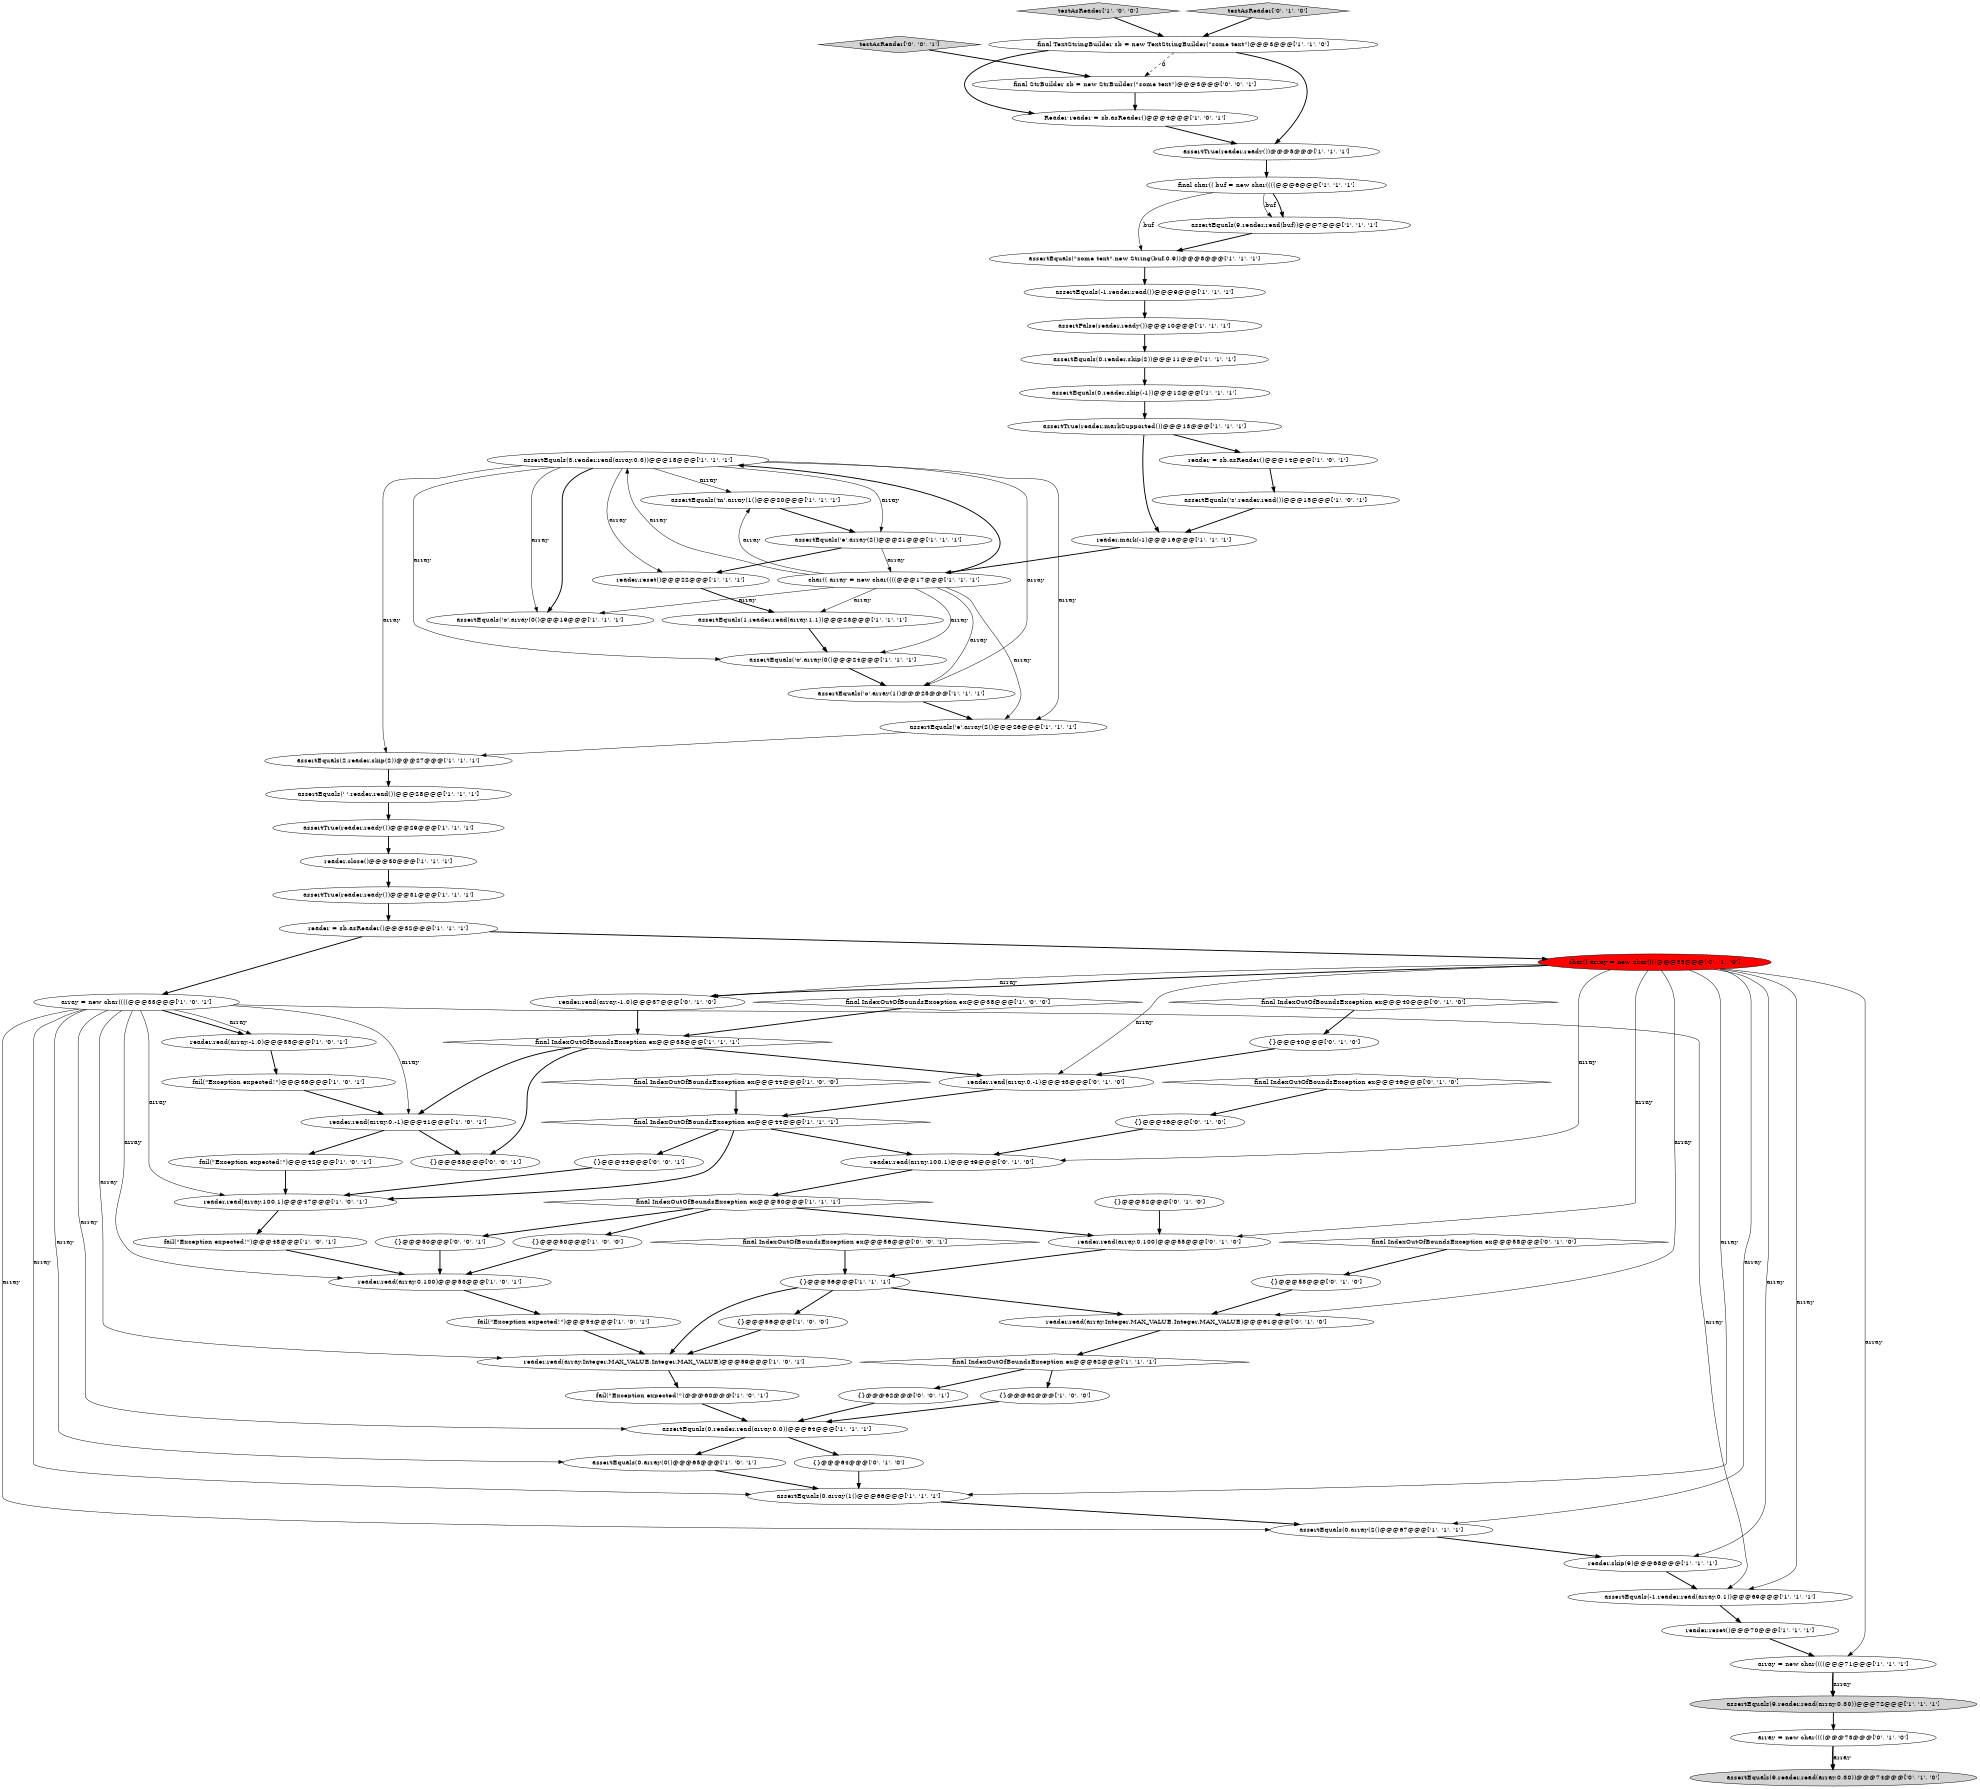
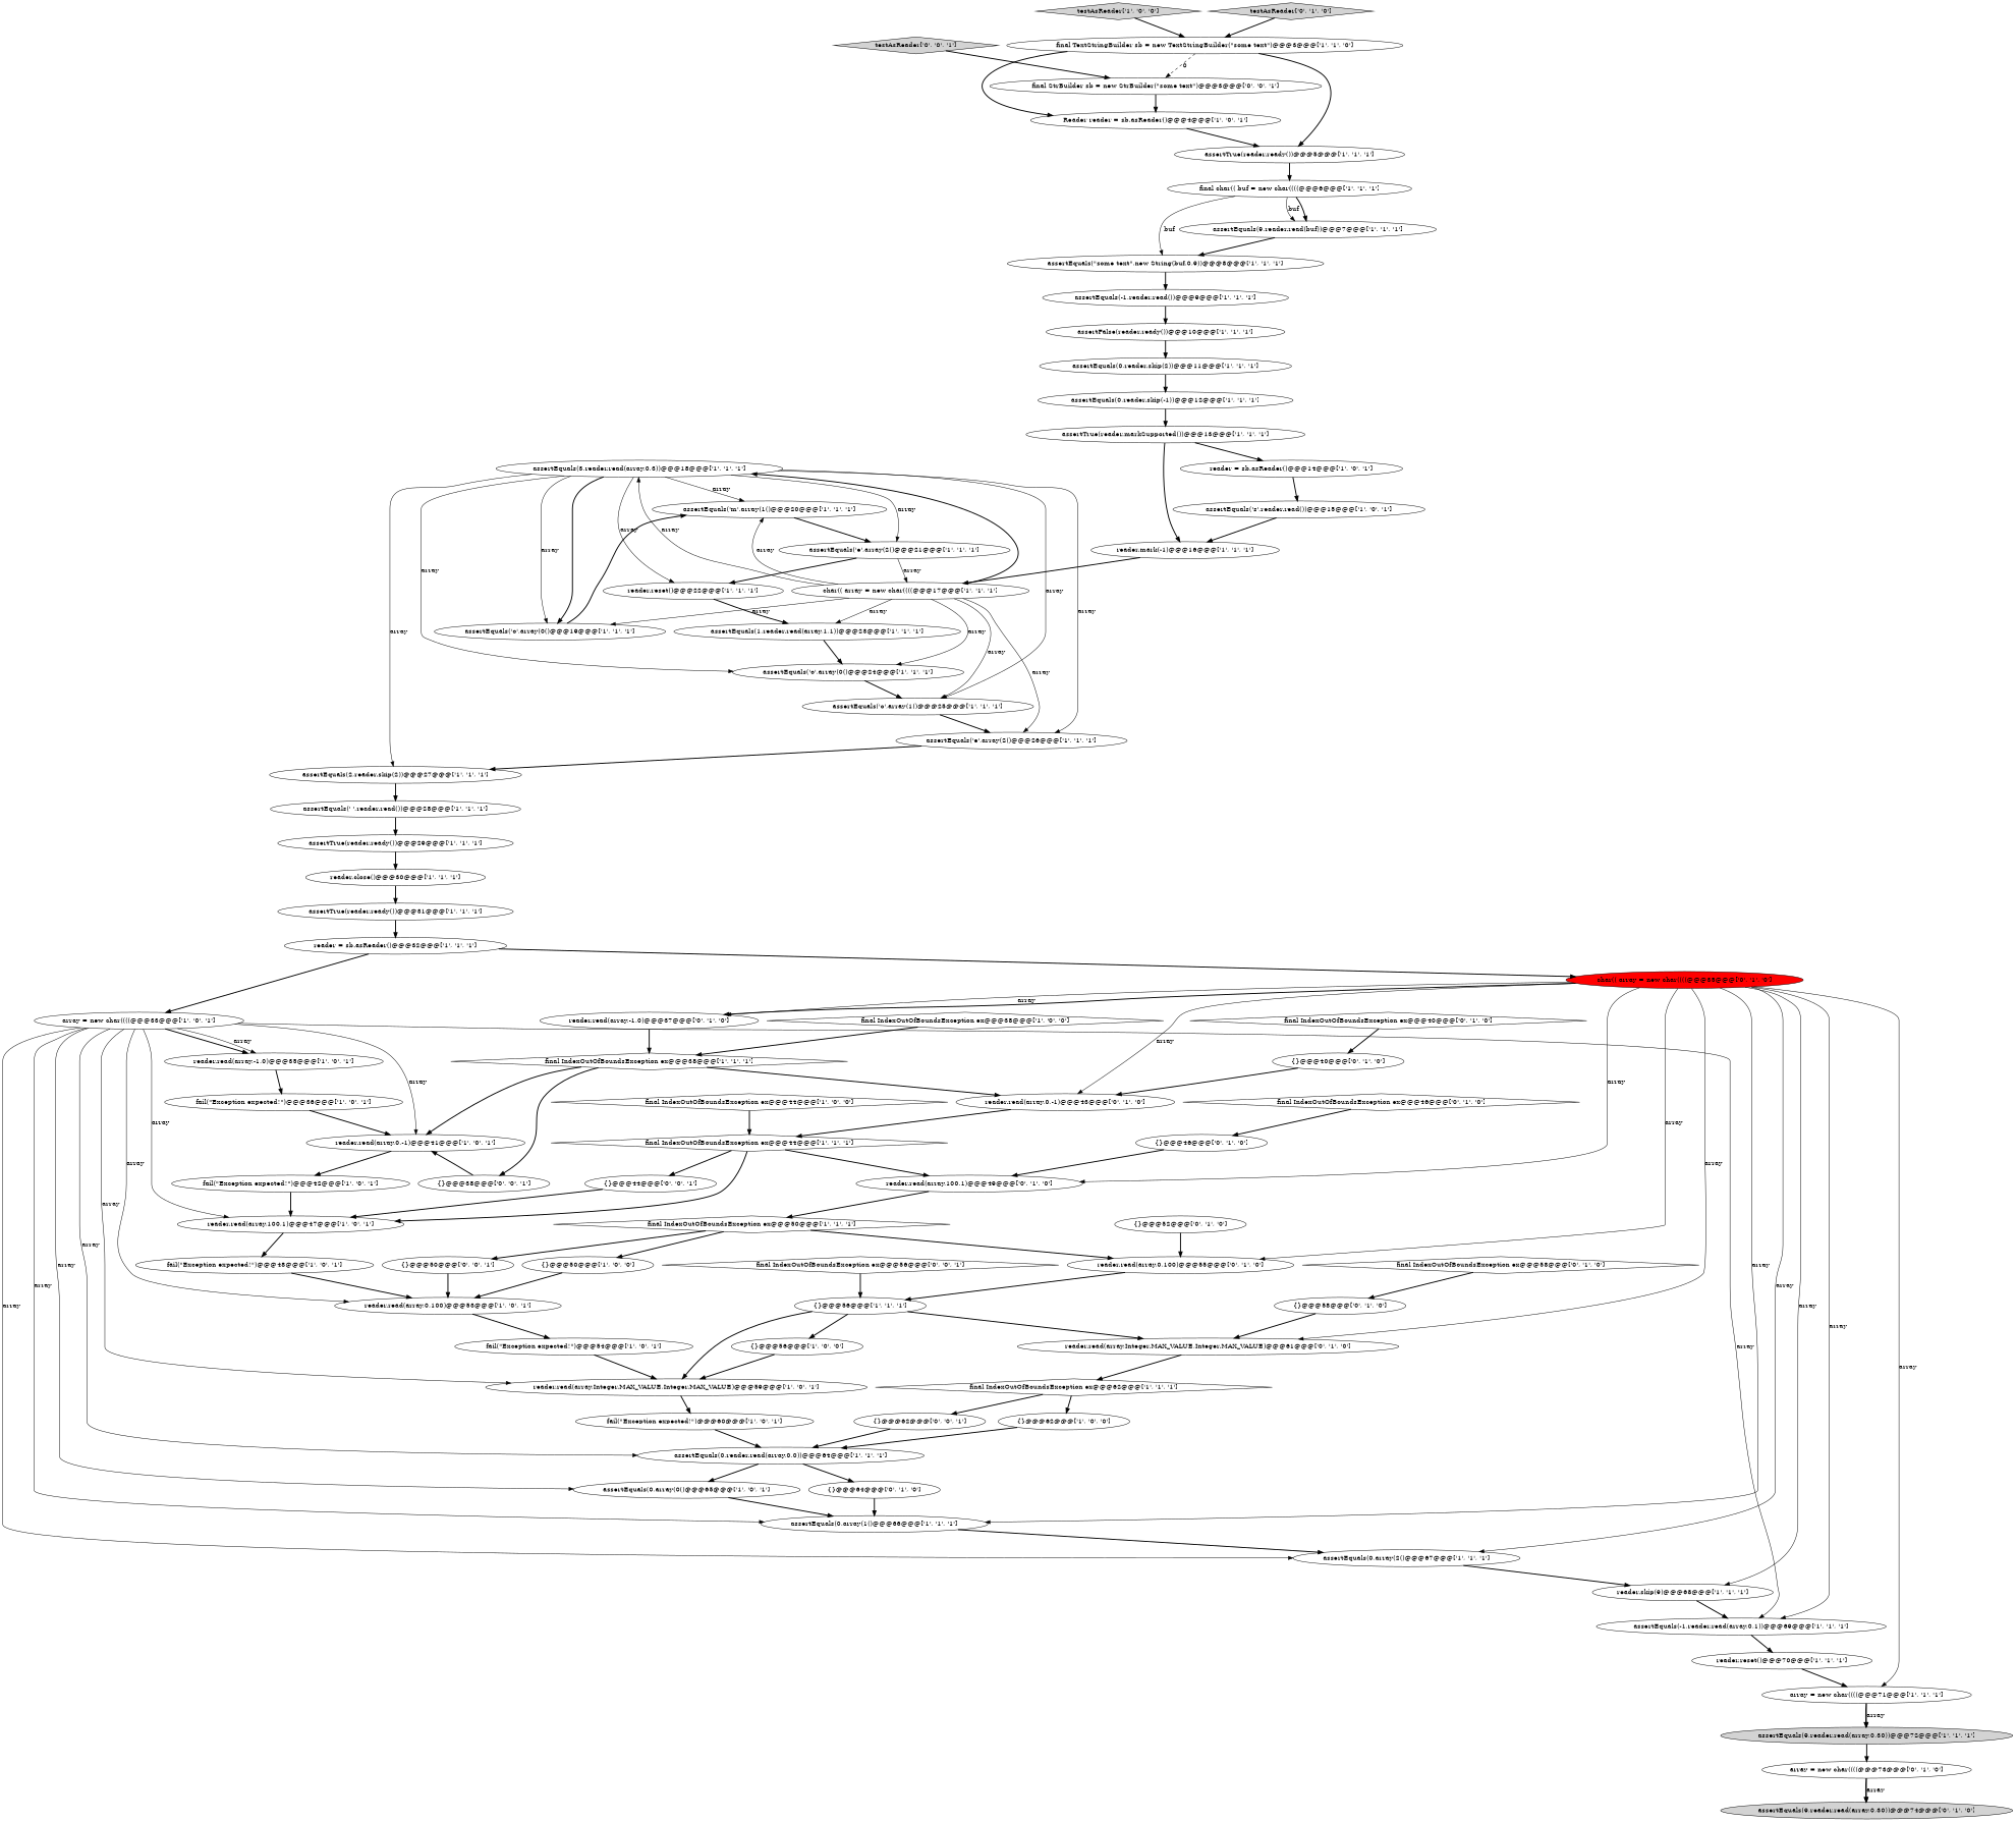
  digraph {
    node [fillcolor=white shape=ellipse style=filled]
    edge [style=bold]
    n1 [label="{}@@@50@@@['1', '0', '0']"]
    n2 [label="reader.read(array,0,100)@@@53@@@['1', '0', '1']"]
    n3 [label="fail(\"Exception expected!\")@@@54@@@['1', '0', '1']"]
    n4 [label="final IndexOutOfBoundsException ex@@@58@@@['0', '1', '0']" shape=diamond]
    n5 [label="{}@@@58@@@['0', '1', '0']"]
    n6 [label="reader.read(array,Integer.MAX_VALUE,Integer.MAX_VALUE)@@@61@@@['0', '1', '0']"]
    n7 [label="final IndexOutOfBoundsException ex@@@40@@@['0', '1', '0']" shape=diamond]
    n8 [label="{}@@@40@@@['0', '1', '0']"]
    n9 [label="reader.read(array,0,-1)@@@43@@@['0', '1', '0']"]
    n10 [label="fail(\"Exception expected!\")@@@42@@@['1', '0', '1']"]
    n11 [label="reader.read(array,100,1)@@@47@@@['1', '0', '1']"]
    n12 [label="fail(\"Exception expected!\")@@@48@@@['1', '0', '1']"]
    n13 [label="final StrBuilder sb = new StrBuilder(\"some text\")@@@3@@@['0', '0', '1']"]
    n14 [label="Reader reader = sb.asReader()@@@4@@@['1', '0', '1']"]
    n15 [label="assertTrue(reader.ready())@@@5@@@['1', '1', '1']"]
    n16 [label="reader.read(array,100,1)@@@49@@@['0', '1', '0']"]
    n17 [label="final IndexOutOfBoundsException ex@@@50@@@['1', '1', '1']" shape=diamond]
    n18 [label="reader.read(array,0,100)@@@55@@@['0', '1', '0']"]
    n19 [label="{}@@@50@@@['0', '0', '1']"]
    n20 [label="final IndexOutOfBoundsException ex@@@44@@@['1', '1', '1']" shape=diamond]
    n21 [label="assertEquals(1,reader.read(array,1,1))@@@23@@@['1', '1', '1']"]
    n22 [label="assertEquals('o',array(0()@@@24@@@['1', '1', '1']"]
    n23 [label="assertEquals('o',array(1()@@@25@@@['1', '1', '1']"]
    n24 [label="{}@@@46@@@['0', '1', '0']"]
    n25 [label="assertEquals(0,array(0()@@@65@@@['1', '0', '1']"]
    n26 [label="assertEquals(0,array(1()@@@66@@@['1', '1', '1']"]
    n27 [label="assertEquals(0,array(2()@@@67@@@['1', '1', '1']"]
    n28 [label="{}@@@52@@@['0', '1', '0']"]
    n29 [label="{}@@@56@@@['1', '0', '0']"]
    n30 [label="reader.read(array,Integer.MAX_VALUE,Integer.MAX_VALUE)@@@59@@@['1', '0', '1']"]
    n31 [label="fail(\"Exception expected!\")@@@60@@@['1', '0', '1']"]
    n32 [label="assertEquals(0,reader.skip(2))@@@11@@@['1', '1', '1']"]
    n33 [label="assertEquals(0,reader.skip(-1))@@@12@@@['1', '1', '1']"]
    n34 [label="assertTrue(reader.markSupported())@@@13@@@['1', '1', '1']"]
    n35 [label="reader.read(array,-1,0)@@@37@@@['0', '1', '0']"]
    n36 [label="final IndexOutOfBoundsException ex@@@38@@@['1', '1', '1']" shape=diamond]
    n37 [label="reader.read(array,0,-1)@@@41@@@['1', '0', '1']"]
    n38 [label="{}@@@38@@@['0', '0', '1']"]
    n39 [label="assertEquals('e',array(2()@@@26@@@['1', '1', '1']"]
    n40 [label="{}@@@56@@@['1', '1', '1']"]
    n41 [label="assertEquals(2,reader.skip(2))@@@27@@@['1', '1', '1']"]
    n42 [label="assertEquals(' ',reader.read())@@@28@@@['1', '1', '1']"]
    n43 [label="assertTrue(reader.ready())@@@29@@@['1', '1', '1']"]
    n44 [label="final TextStringBuilder sb = new TextStringBuilder(\"some text\")@@@3@@@['1', '1', '0']"]
    n45 [label="final char(( buf = new char((((@@@6@@@['1', '1', '1']"]
    n46 [label="assertEquals(\"some text\",new String(buf,0,9))@@@8@@@['1', '1', '1']"]
    n47 [label="assertEquals(9,reader.read(buf))@@@7@@@['1', '1', '1']"]
    n48 [label="assertEquals(-1,reader.read())@@@9@@@['1', '1', '1']"]
    n49 [label="assertEquals(3,reader.read(array,0,3))@@@18@@@['1', '1', '1']"]
    n50 [label="assertEquals('m',array(1()@@@20@@@['1', '1', '1']"]
    n51 [label="reader.reset()@@@22@@@['1', '1', '1']"]
    n52 [label="assertEquals('o',array(0()@@@19@@@['1', '1', '1']"]
    n53 [label="assertEquals('e',array(2()@@@21@@@['1', '1', '1']"]
    n54 [label="char(( array = new char((((@@@17@@@['1', '1', '1']"]
    n55 [label="final IndexOutOfBoundsException ex@@@46@@@['0', '1', '0']" shape=diamond]
    n56 [label="reader.mark(-1)@@@16@@@['1', '1', '1']"]
    n57 [label="reader = sb.asReader()@@@14@@@['1', '0', '1']"]
    n58 [label="assertEquals('s',reader.read())@@@15@@@['1', '0', '1']"]
    n59 [label="{}@@@44@@@['0', '0', '1']"]
    n60 [label="assertEquals(0,reader.read(array,0,0))@@@64@@@['1', '1', '1']"]
    n61 [label="{}@@@64@@@['0', '1', '0']"]
    n62 [label="assertFalse(reader.ready())@@@10@@@['1', '1', '1']"]
    n63 [label="reader.skip(9)@@@68@@@['1', '1', '1']"]
    n64 [label="assertEquals(-1,reader.read(array,0,1))@@@69@@@['1', '1', '1']"]
    n65 [label="assertTrue(reader.ready())@@@31@@@['1', '1', '1']"]
    n66 [label="reader = sb.asReader()@@@32@@@['1', '1', '1']"]
    n67 [label="array = new char((((@@@33@@@['1', '0', '1']"]
    n68 [fillcolor=red label="char(( array = new char((((@@@35@@@['0', '1', '0']"]
    n69 [label="reader.close()@@@30@@@['1', '1', '1']"]
    n70 [label="final IndexOutOfBoundsException ex@@@62@@@['1', '1', '1']" shape=diamond]
    n71 [label="{}@@@62@@@['1', '0', '0']"]
    n72 [label="{}@@@62@@@['0', '0', '1']"]
    n73 [fillcolor=lightgray label="testAsReader['0', '0', '1']" shape=diamond]
    n74 [fillcolor=lightgray label="assertEquals(9,reader.read(array,0,30))@@@74@@@['0', '1', '0']"]
    n75 [label="final IndexOutOfBoundsException ex@@@44@@@['1', '0', '0']" shape=diamond]
    n76 [label="reader.reset()@@@70@@@['1', '1', '1']"]
    n77 [label="array = new char((((@@@71@@@['1', '1', '1']"]
    n78 [label="array = new char((((@@@73@@@['0', '1', '0']"]
    n79 [label="reader.read(array,-1,0)@@@35@@@['1', '0', '1']"]
    n80 [label="fail(\"Exception expected!\")@@@36@@@['1', '0', '1']"]
    n81 [fillcolor=lightgray label="assertEquals(9,reader.read(array,0,30))@@@72@@@['1', '1', '1']"]
    n82 [fillcolor=lightgray label="testAsReader['1', '0', '0']" shape=diamond]
    n83 [label="final IndexOutOfBoundsException ex@@@56@@@['0', '0', '1']" shape=diamond]
    n84 [fillcolor=lightgray label="testAsReader['0', '1', '0']" shape=diamond]
    n85 [label="final IndexOutOfBoundsException ex@@@38@@@['1', '0', '0']" shape=diamond]
    n1 -> n2
    n2 -> n3
    n3 -> n30
    n4 -> n5
    n5 -> n6
    n6 -> n70
    n7 -> n8
    n8 -> n9
    n9 -> n20
    n10 -> n11
    n11 -> n12
    n12 -> n2
    n13 -> n14
    n14 -> n15
    n15 -> n45
    n16 -> n17
    n17 -> n1
    n17 -> n18
    n17 -> n19
    n18 -> n40
    n19 -> n2
    n20 -> n11
    n20 -> n16
    n20 -> n59
    n21 -> n22
    n22 -> n23
    n23 -> n39
    n24 -> n16
    n25 -> n26
    n26 -> n27
    n27 -> n63
    n28 -> n18
    n29 -> n30
    n30 -> n31
    n31 -> n60
    n32 -> n33
    n33 -> n34
    n34 -> n56
    n34 -> n57
    n35 -> n36
    n36 -> n9
    n36 -> n37
    n36 -> n38
    n37 -> n10
-   n37 -> n38
-   n39 -> n41 [style=solid]
+   n38 -> n37
+   n39 -> n41
    n40 -> n6
    n40 -> n29
    n40 -> n30
    n41 -> n42
    n42 -> n43
    n43 -> n69
    n44 -> n13 [label=0 style=dashed]
    n44 -> n14
    n44 -> n15
    n45 -> n46 [label=buf style=solid]
    n45 -> n47
    n45 -> n47 [label=buf style=solid]
    n46 -> n48
    n47 -> n46
    n48 -> n62
    n49 -> n22 [label=array style=solid]
    n49 -> n23 [label=array style=solid]
    n49 -> n39 [label=array style=solid]
    n49 -> n41 [label=array style=solid]
    n49 -> n50 [label=array style=solid]
    n49 -> n51 [label=array style=solid]
    n49 -> n52 [label=array style=solid]
    n49 -> n52
    n49 -> n53 [label=array style=solid]
    n50 -> n53
    n51 -> n21
+   n52 -> n50
    n53 -> n51
    n53 -> n54 [label=array style=solid]
    n54 -> n21 [label=array style=solid]
    n54 -> n22 [label=array style=solid]
    n54 -> n23 [label=array style=solid]
    n54 -> n39 [label=array style=solid]
    n54 -> n49
    n54 -> n49 [label=array style=solid]
    n54 -> n50 [label=array style=solid]
    n54 -> n52 [label=array style=solid]
    n55 -> n24
    n56 -> n54
    n57 -> n58
    n58 -> n56
    n59 -> n11
    n60 -> n25
    n60 -> n61
    n61 -> n26
    n62 -> n32
    n63 -> n64
    n64 -> n76
    n65 -> n66
    n66 -> n67
    n66 -> n68
    n67 -> n2 [label=array style=solid]
    n67 -> n11 [label=array style=solid]
    n67 -> n25 [label=array style=solid]
    n67 -> n26 [label=array style=solid]
    n67 -> n27 [label=array style=solid]
    n67 -> n30 [label=array style=solid]
    n67 -> n37 [label=array style=solid]
    n67 -> n60 [label=array style=solid]
    n67 -> n64 [label=array style=solid]
    n67 -> n79
    n67 -> n79 [label=array style=solid]
    n68 -> n6 [label=array style=solid]
    n68 -> n9 [label=array style=solid]
    n68 -> n16 [label=array style=solid]
    n68 -> n18 [label=array style=solid]
    n68 -> n26 [label=array style=solid]
    n68 -> n27 [label=array style=solid]
    n68 -> n35 [label=array style=solid]
    n68 -> n35
    n68 -> n63 [label=array style=solid]
    n68 -> n64 [label=array style=solid]
    n68 -> n77 [label=array style=solid]
    n69 -> n65
    n70 -> n71
    n70 -> n72
    n71 -> n60
    n72 -> n60
    n73 -> n13
    n75 -> n20
    n76 -> n77
    n77 -> n81
    n77 -> n81 [label=array style=solid]
    n78 -> n74
    n78 -> n74 [label=array style=solid]
    n79 -> n80
    n80 -> n37
    n81 -> n78
    n82 -> n44
    n83 -> n40
    n84 -> n44
    n85 -> n36
  }
